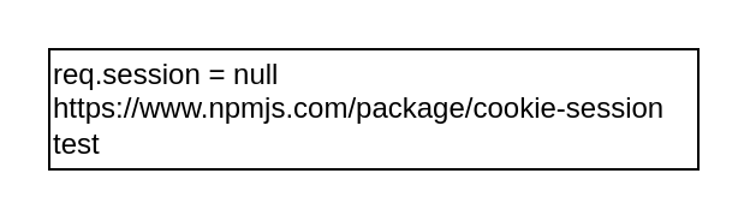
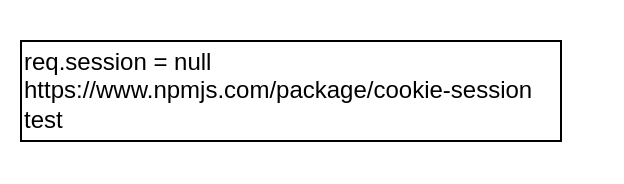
  <mxCell id="0" />
  <mxCell id="1" parent="0" />
- <mxCell id="2" value="req.session = null&lt;br&gt;https://www.npmjs.com/package/cookie-session&lt;br&gt;test" style="text;html=1;align=left;verticalAlign=middle;resizable=0;points=[];autosize=1;strokeColor=#000000;labelBorderColor=none;" parent="1" vertex="1"><mxGeometry x="20" y="20" width="270" height="50" as="geometry" /></mxCell>
+ <mxCell id="2" value="req.session = null&lt;br&gt;https://www.npmjs.com/package/cookie-session&lt;br&gt;test" style="text;html=1;align=left;verticalAlign=middle;resizable=0;points=[];autosize=1;strokeColor=#000000;labelBorderColor=none;" parent="1" vertex="1"><mxGeometry x="10" y="20" width="270" height="50" as="geometry" /></mxCell>
